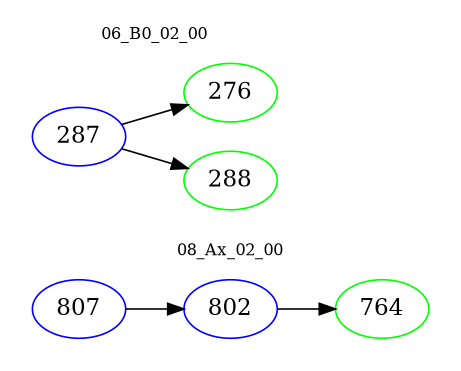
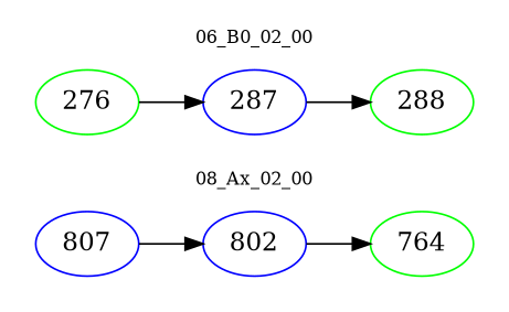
  digraph {
    rankdir=LR
    node [color=blue]
    edge [color=black]
    n1 [label=807]
    n2 [label=802]
    n3 [color=green label=764]
    n4 [color=green label=288]
    n5 [label=287]
    n6 [color=green label=276]
    subgraph cluster_1 {
      color=white
      fontsize=10
      label="08_Ax_02_00"
      n1
      n2
      n3
    }
    subgraph cluster_2 {
      color=white
      fontsize=10
      label="06_B0_02_00"
      n4
      n5
      n6
    }
    n1 -> n2
    n2 -> n3
    n5 -> n4
-   n5 -> n6
+   n6 -> n5
  }
